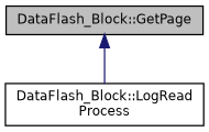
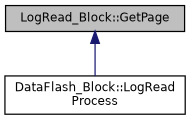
  digraph {
    rankdir=TB
    node [color=black fontname=Helvetica fontsize=10 shape=record style=filled]
-   n1 [fillcolor=grey75 fontcolor=black height=0.2 label="DataFlash_Block::GetPage" width=0.4]
+   n1 [fillcolor=grey75 fontcolor=black height=0.2 label="LogRead_Block::GetPage" width=0.4]
    n2 [fillcolor=white height=0.2 label="DataFlash_Block::LogRead\lProcess" width=0.4]
    n1 -> n2 [color=midnightblue dir=back fontname=Helvetica fontsize=10 labelfontname=Helvetica labelfontsize=10 style=solid]
  }
